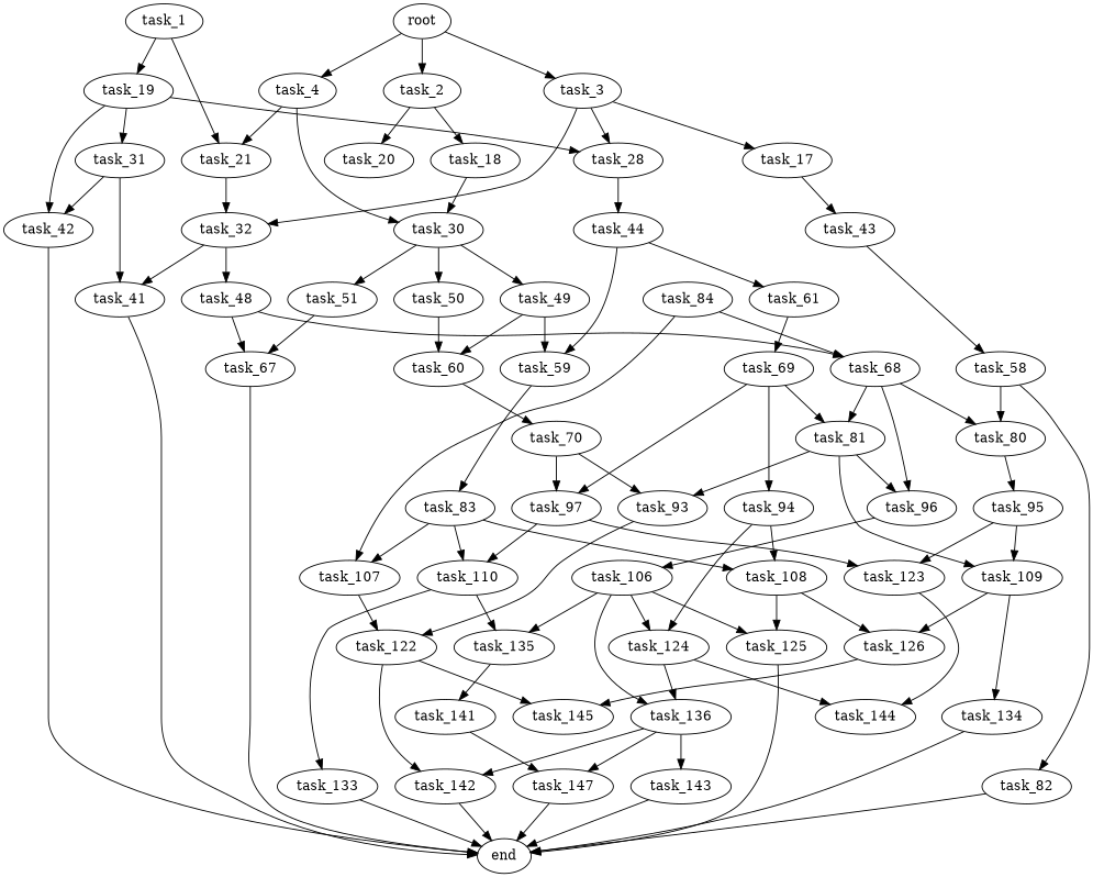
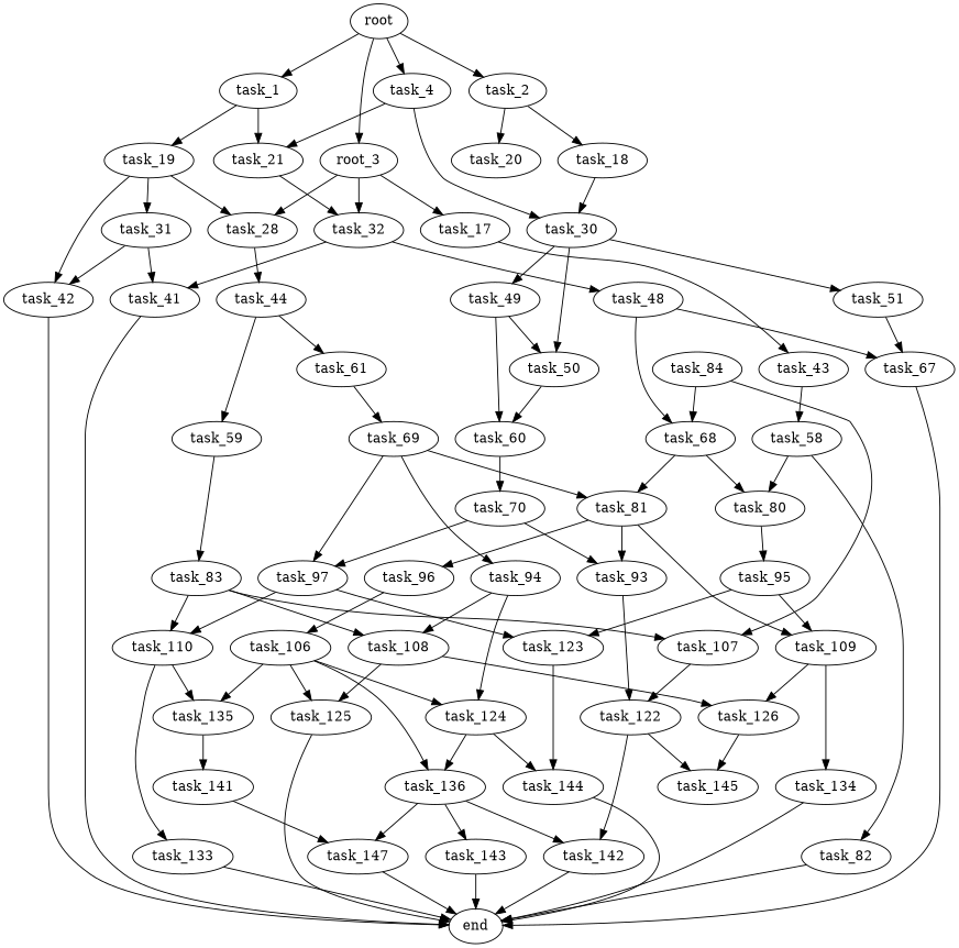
  digraph {
    root
    task_1
    task_2
-   task_3
+   task_3 [label=root_3]
    task_4
    task_19
    task_21
    task_18
    task_20
    task_17
    task_28
    task_32
    task_30
    task_31
    task_42
    task_43
    task_44
    task_41
    task_48
    task_49
    task_50
    task_51
    end
    task_58
    task_59
    task_61
    task_67
    task_68
    task_60
    task_80
    task_82
    task_83
    task_69
    task_70
    task_81
    task_96
    task_95
    task_107
    task_108
    task_110
    task_97
    task_94
    task_93
    task_109
    task_84
    task_106
    task_123
    task_122
    task_126
    task_125
    task_135
    task_133
    task_124
    task_134
    task_136
    task_144
    task_142
    task_145
    task_141
    task_143
    task_147
+   root -> task_1
    root -> task_2
    root -> task_3
    root -> task_4
    task_1 -> task_19
    task_1 -> task_21
    task_2 -> task_18
    task_2 -> task_20
    task_3 -> task_17
    task_3 -> task_28
    task_3 -> task_32
    task_4 -> task_21
    task_4 -> task_30
    task_19 -> task_28
    task_19 -> task_31
    task_19 -> task_42
    task_21 -> task_32
    task_18 -> task_30
    task_17 -> task_43
    task_28 -> task_44
    task_32 -> task_41
    task_32 -> task_48
    task_30 -> task_49
    task_30 -> task_50
    task_30 -> task_51
    task_31 -> task_42
    task_31 -> task_41
    task_42 -> end
    task_43 -> task_58
    task_44 -> task_59
    task_44 -> task_61
    task_41 -> end
    task_48 -> task_67
    task_48 -> task_68
-   task_49 -> task_59
+   task_49 -> task_50
    task_49 -> task_60
    task_50 -> task_60
    task_51 -> task_67
    task_58 -> task_80
    task_58 -> task_82
    task_59 -> task_83
    task_61 -> task_69
    task_67 -> end
    task_68 -> task_80
    task_68 -> task_81
-   task_68 -> task_96
    task_60 -> task_70
    task_80 -> task_95
    task_82 -> end
    task_83 -> task_107
    task_83 -> task_108
    task_83 -> task_110
    task_69 -> task_81
    task_69 -> task_97
    task_69 -> task_94
    task_70 -> task_97
    task_70 -> task_93
    task_81 -> task_96
    task_81 -> task_93
    task_81 -> task_109
    task_96 -> task_106
    task_95 -> task_109
    task_95 -> task_123
    task_107 -> task_122
    task_108 -> task_126
    task_108 -> task_125
    task_110 -> task_135
    task_110 -> task_133
    task_97 -> task_110
    task_97 -> task_123
    task_94 -> task_108
    task_94 -> task_124
    task_93 -> task_122
    task_109 -> task_126
    task_109 -> task_134
    task_84 -> task_68
    task_84 -> task_107
    task_106 -> task_125
    task_106 -> task_135
    task_106 -> task_124
    task_106 -> task_136
    task_123 -> task_144
    task_122 -> task_142
    task_122 -> task_145
    task_126 -> task_145
    task_125 -> end
    task_135 -> task_141
    task_133 -> end
    task_124 -> task_136
    task_124 -> task_144
    task_134 -> end
    task_136 -> task_142
    task_136 -> task_143
    task_136 -> task_147
+   task_144 -> end
    task_142 -> end
    task_141 -> task_147
    task_143 -> end
    task_147 -> end
  }
